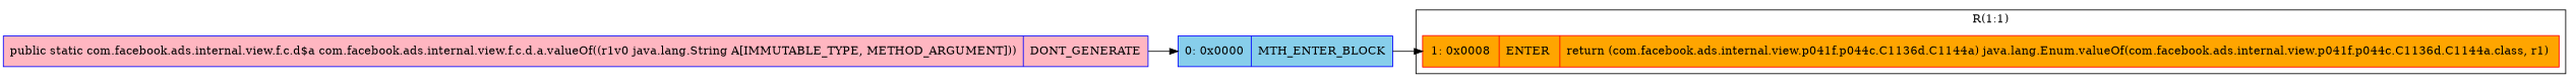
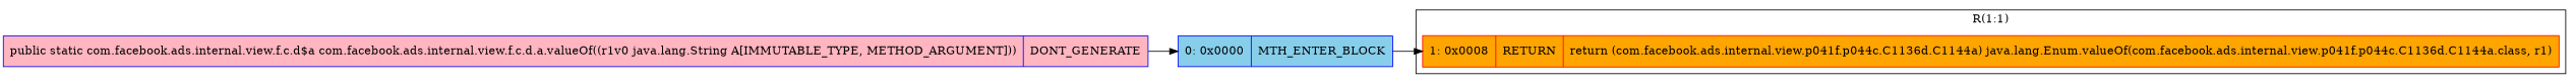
  digraph {
    rankdir=LR
    node [color=blue shape=record style=filled]
-   n1 [color=red label="{1\:\ 0x0008|ENTER\l|return (com.facebook.ads.internal.view.p041f.p044c.C1136d.C1144a) java.lang.Enum.valueOf(com.facebook.ads.internal.view.p041f.p044c.C1136d.C1144a.class, r1)\l}" fillcolor=orange]
+   n1 [color=red label="{1\:\ 0x0008|RETURN\l|return (com.facebook.ads.internal.view.p041f.p044c.C1136d.C1144a) java.lang.Enum.valueOf(com.facebook.ads.internal.view.p041f.p044c.C1136d.C1144a.class, r1)\l}" fillcolor=orange]
    n2 [label="{0\:\ 0x0000|MTH_ENTER_BLOCK\l}" fillcolor=skyblue]
    n3 [label="{public static com.facebook.ads.internal.view.f.c.d$a com.facebook.ads.internal.view.f.c.d.a.valueOf((r1v0 java.lang.String A[IMMUTABLE_TYPE, METHOD_ARGUMENT]))  | DONT_GENERATE\l}" fillcolor=lightpink]
    subgraph cluster_1 {
      label="R(1:1)"
      n1
    }
    n2 -> n1
    n3 -> n2
  }
